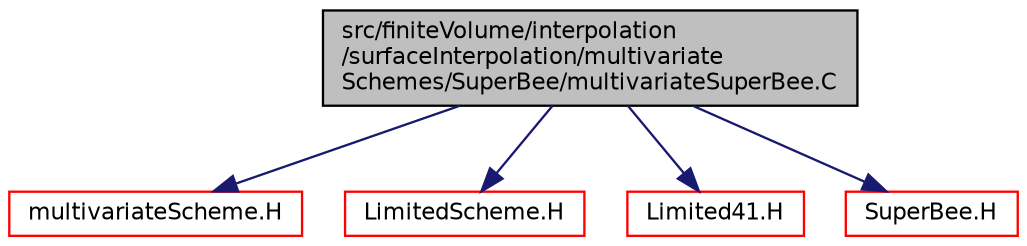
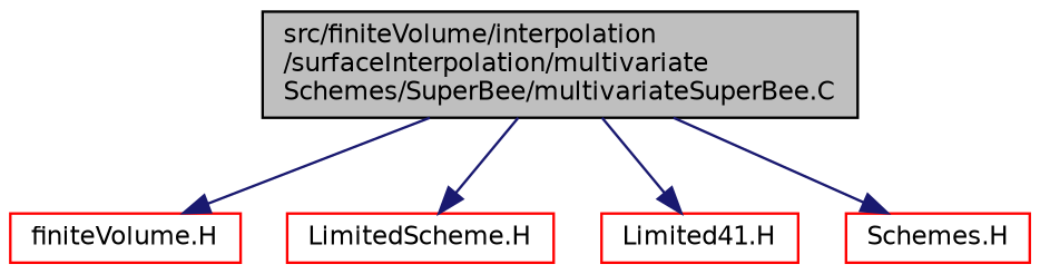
  digraph {
    node [color=red fontname=Helvetica fontsize=10 shape=record]
    edge [color=midnightblue fontname=Helvetica fontsize=10 labelfontname=Helvetica labelfontsize=10 style=solid]
    n1 [color=black fillcolor=grey75 fontcolor=black height=0.2 label="src/finiteVolume/interpolation\l/surfaceInterpolation/multivariate\lSchemes/SuperBee/multivariateSuperBee.C" style=filled width=0.4]
-   n2 [height=0.2 label="multivariateScheme.H" width=0.4]
+   n2 [height=0.2 label="finiteVolume.H" width=0.4]
    n3 [height=0.2 label="LimitedScheme.H" width=0.4]
    n4 [height=0.2 label="Limited41.H" width=0.4]
-   n5 [height=0.2 label="SuperBee.H" width=0.4]
+   n5 [height=0.2 label="Schemes.H" width=0.4]
    n1 -> n2
    n1 -> n3
    n1 -> n4
    n1 -> n5
  }
